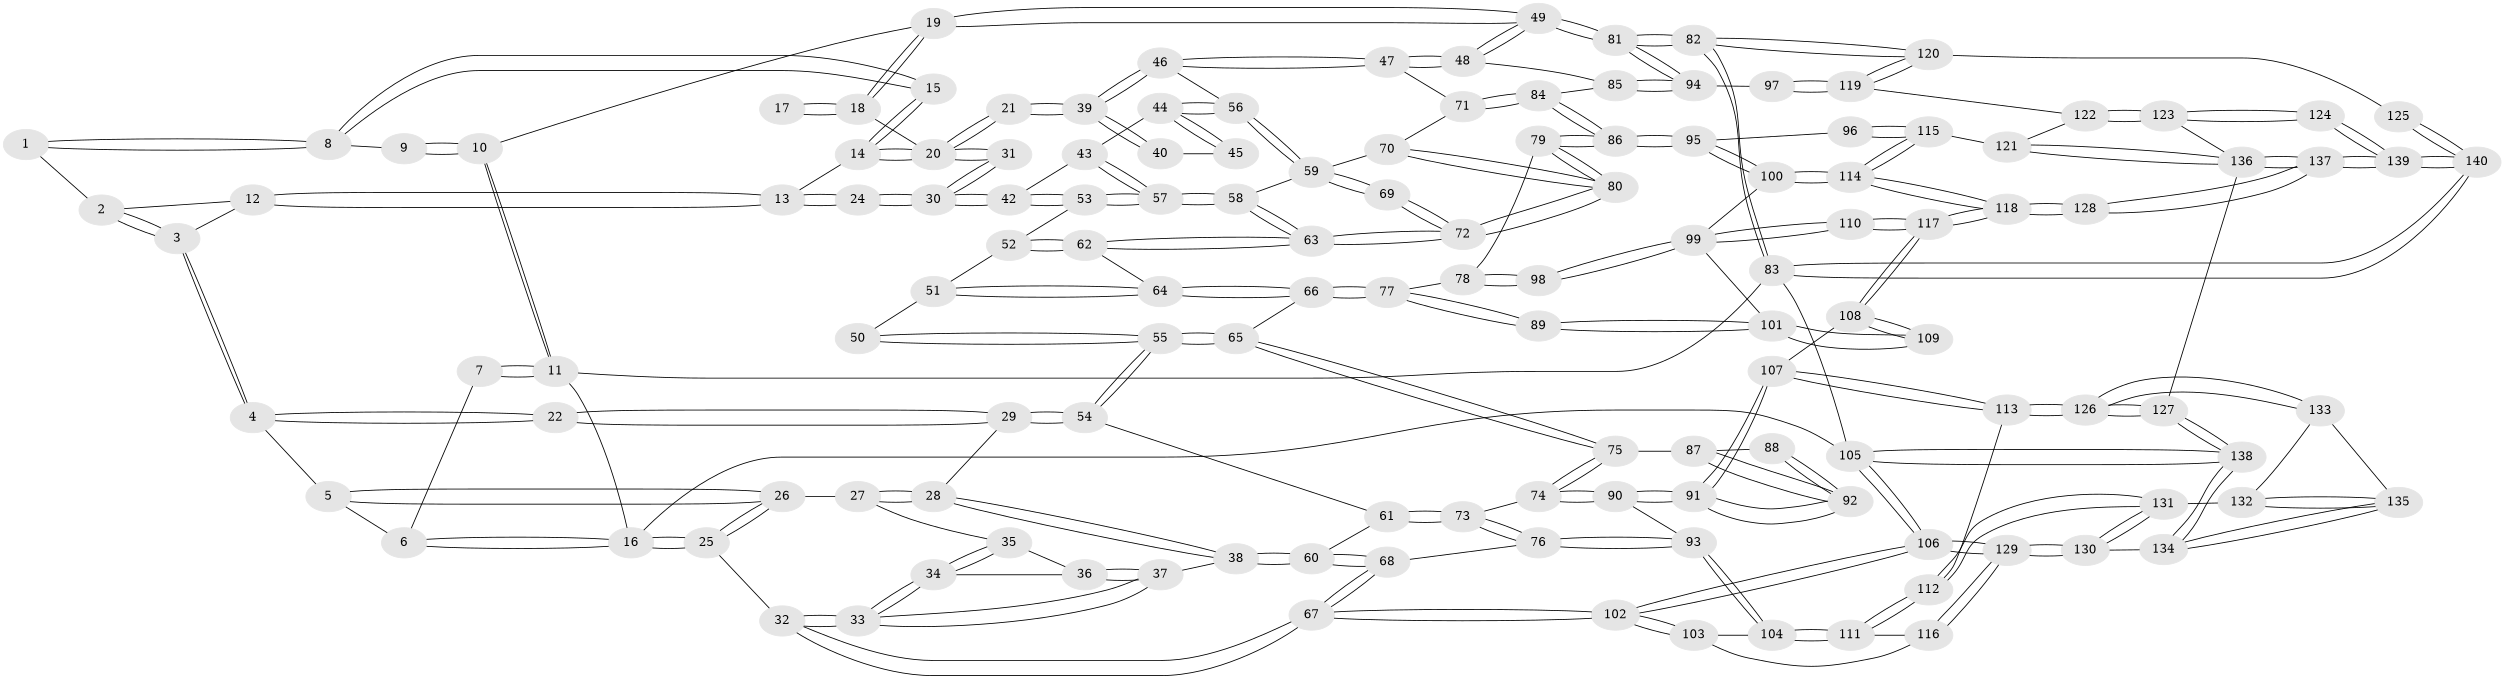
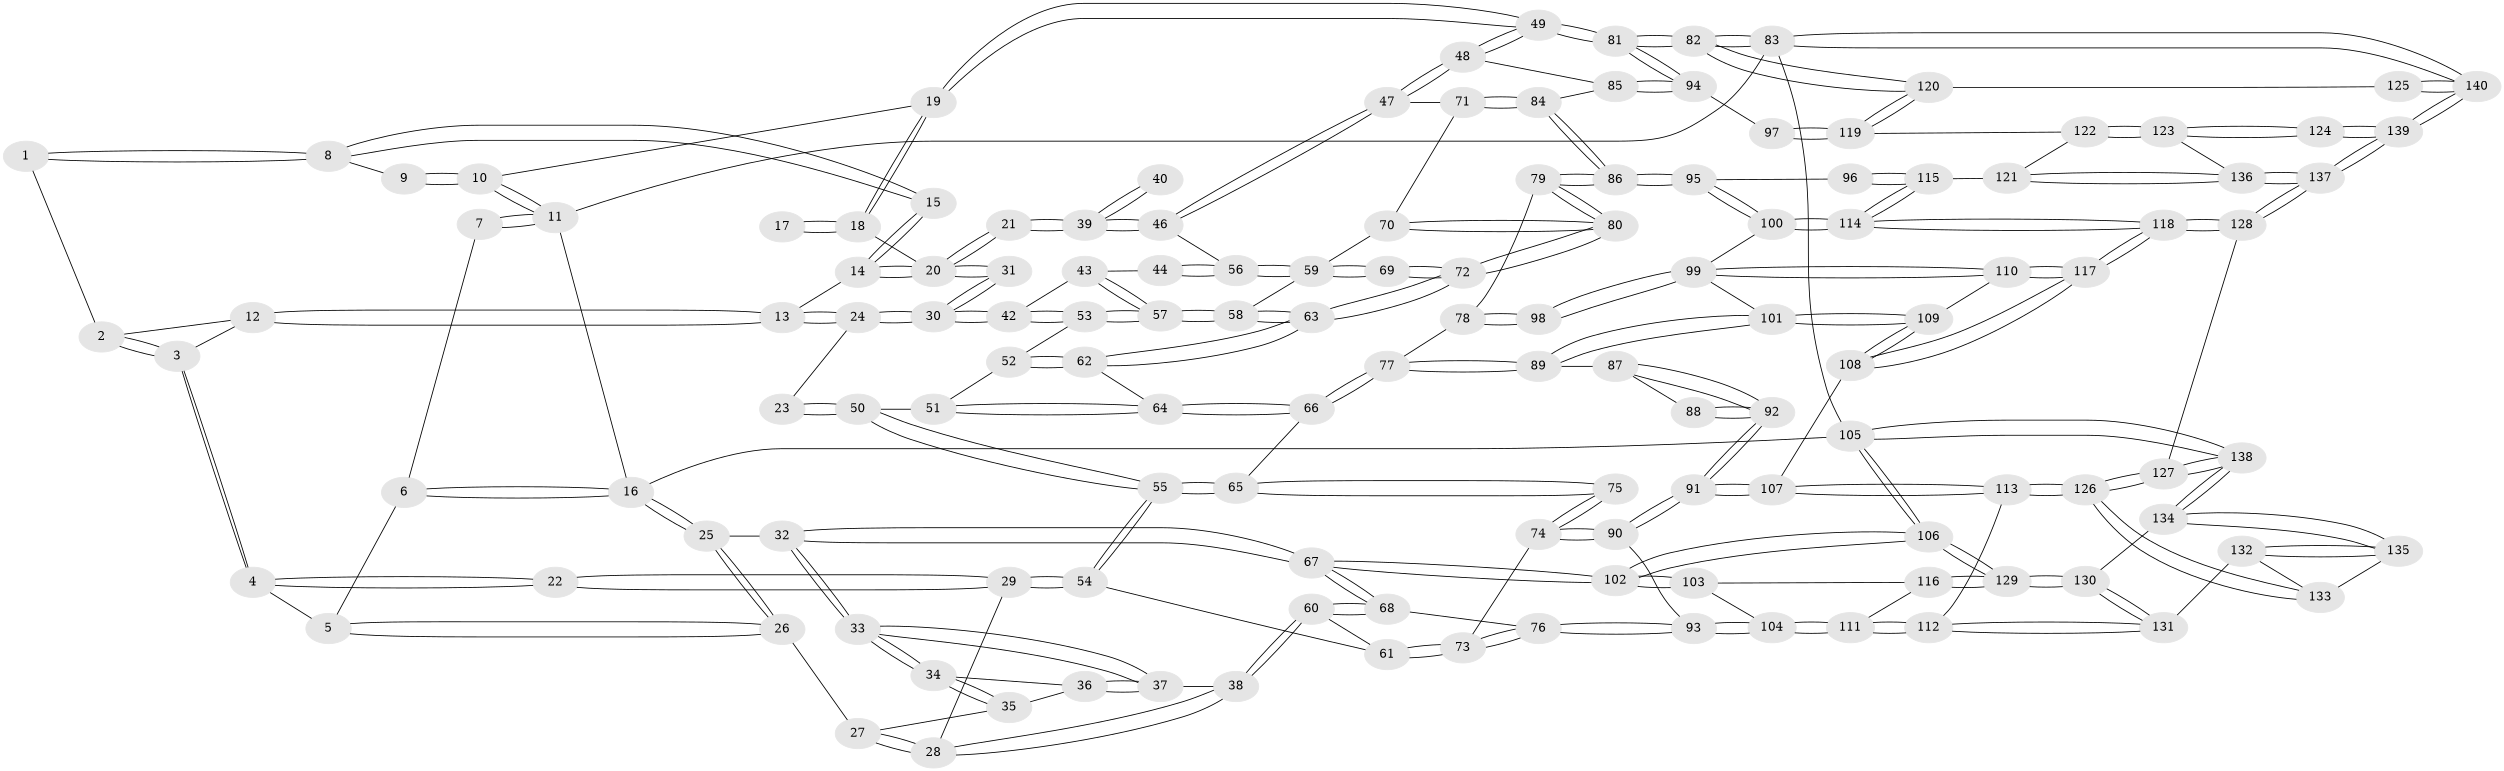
  graph {
    rankdir=LR
    node [color=gray90 style=filled]
    1
    2
    8
    3
    12
    9
    15
    4
    13
    5
    22
    6
    26
    29
    7
    16
    27
    11
    25
    105
    83
    10
    19
    17
    18
    49
    140
    14
    24
    20
    30
    21
    31
    32
    106
    138
    39
    81
    40
    46
+   23
    50
    54
    51
    55
    42
    33
    67
    28
    35
    38
    36
    60
    61
    43
    53
    34
    37
    68
    102
-   45
    56
    47
    44
    57
    58
    59
    48
    71
    85
    84
    94
    82
    52
    64
    65
    62
    66
    63
    73
    75
    69
    70
    72
    76
    74
    80
    77
    87
    78
    89
    103
    93
    86
    90
    91
    88
    92
    104
    79
    98
    101
    99
    95
    120
    97
    125
    96
    100
    109
    107
    108
    113
    111
    119
    115
    114
    121
    122
    110
    117
    118
    116
    129
    112
    130
    126
    131
    132
    127
    133
    128
    136
    137
    123
    124
    139
    135
    134
    1 -- 2
    1 -- 8
    1 -- 8
    2 -- 3
    2 -- 3
    2 -- 12
    8 -- 9
    8 -- 15
    8 -- 15
    3 -- 12
    3 -- 4
    3 -- 4
    12 -- 13
    12 -- 13
    9 -- 10
    9 -- 10
    4 -- 5
    4 -- 22
    4 -- 22
    13 -- 14
    13 -- 24
    13 -- 24
    5 -- 6
    5 -- 26
    5 -- 26
    22 -- 29
    22 -- 29
    6 -- 7
    6 -- 16
    6 -- 16
    26 -- 27
    29 -- 54
    29 -- 54
    7 -- 11
    7 -- 11
    16 -- 25
    16 -- 25
    16 -- 105
    27 -- 28
    27 -- 28
    27 -- 35
    11 -- 16
    11 -- 83
    25 -- 26
    25 -- 26
    25 -- 32
    105 -- 106
    105 -- 106
    105 -- 138
    105 -- 138
    83 -- 105
    83 -- 140
    83 -- 140
    10 -- 11
    10 -- 11
    10 -- 19
    19 -- 49
    19 -- 49
    17 -- 18
    17 -- 18
    18 -- 19
    18 -- 19
    18 -- 20
    49 -- 81
    49 -- 81
    14 -- 15
    14 -- 15
    14 -- 20
    14 -- 20
    24 -- 30
    24 -- 30
    20 -- 21
    20 -- 21
    20 -- 31
    20 -- 31
    30 -- 31
    30 -- 31
    30 -- 42
    30 -- 42
    21 -- 39
    21 -- 39
    32 -- 33
    32 -- 33
    32 -- 67
    32 -- 67
    106 -- 129
    106 -- 129
    39 -- 40
    39 -- 40
    39 -- 46
    39 -- 46
    81 -- 94
    81 -- 94
    81 -- 82
    81 -- 82
-   40 -- 45
    46 -- 56
    46 -- 47
    46 -- 47
+   23 -- 24
+   23 -- 50
+   23 -- 50
    50 -- 51
    50 -- 55
    50 -- 55
    54 -- 55
    54 -- 55
    54 -- 61
    51 -- 52
    51 -- 64
    51 -- 64
    55 -- 65
    55 -- 65
    42 -- 43
    42 -- 53
    42 -- 53
    33 -- 34
    33 -- 34
    33 -- 37
    33 -- 37
    67 -- 68
    67 -- 68
    67 -- 102
    67 -- 102
    28 -- 29
    28 -- 38
    28 -- 38
    35 -- 36
    38 -- 60
    38 -- 60
    36 -- 37
    36 -- 37
    60 -- 61
    60 -- 68
    60 -- 68
    61 -- 73
    61 -- 73
    43 -- 44
    43 -- 57
    43 -- 57
    53 -- 57
    53 -- 57
    34 -- 35
    34 -- 35
    34 -- 36
    37 -- 38
    68 -- 76
    102 -- 106
    102 -- 106
    102 -- 103
    102 -- 103
    56 -- 59
    56 -- 59
    47 -- 48
    47 -- 48
    47 -- 71
-   44 -- 45
-   44 -- 45
    44 -- 56
    44 -- 56
    57 -- 58
    57 -- 58
    58 -- 59
    58 -- 63
    58 -- 63
    59 -- 69
    59 -- 69
    59 -- 70
    48 -- 49
    48 -- 49
    48 -- 85
    71 -- 84
    71 -- 84
    85 -- 94
    85 -- 94
    84 -- 85
    84 -- 86
    84 -- 86
    94 -- 97
    82 -- 83
    82 -- 83
    82 -- 120
    82 -- 120
    52 -- 53
    52 -- 62
    52 -- 62
    64 -- 66
    64 -- 66
    65 -- 66
    65 -- 75
    65 -- 75
    62 -- 64
    62 -- 63
    62 -- 63
    66 -- 77
    66 -- 77
    63 -- 72
    63 -- 72
    73 -- 76
    73 -- 76
    73 -- 74
-   75 -- 87
+   89 -- 87
    69 -- 72
    69 -- 72
    70 -- 71
    70 -- 80
    70 -- 80
    72 -- 80
    72 -- 80
    76 -- 93
    76 -- 93
    74 -- 75
    74 -- 75
    74 -- 90
    74 -- 90
    77 -- 78
    77 -- 89
    77 -- 89
    87 -- 88
    87 -- 92
    87 -- 92
    78 -- 79
    78 -- 98
    78 -- 98
    89 -- 101
    89 -- 101
    103 -- 104
    103 -- 116
    93 -- 104
    93 -- 104
    86 -- 95
    86 -- 95
    90 -- 93
    90 -- 91
    90 -- 91
    91 -- 92
    91 -- 92
    91 -- 107
    91 -- 107
    88 -- 92
    88 -- 92
    104 -- 111
    104 -- 111
    79 -- 80
    79 -- 80
    79 -- 86
    79 -- 86
    98 -- 99
    98 -- 99
    101 -- 109
    101 -- 109
    99 -- 101
    99 -- 100
    99 -- 110
    99 -- 110
    95 -- 96
    95 -- 100
    95 -- 100
    120 -- 125
    97 -- 119
    97 -- 119
    125 -- 140
    125 -- 140
    96 -- 115
    96 -- 115
    100 -- 114
    100 -- 114
+   109 -- 110
    107 -- 108
    107 -- 113
    107 -- 113
    108 -- 109
    108 -- 109
    108 -- 117
    108 -- 117
    113 -- 126
    113 -- 126
    111 -- 116
    111 -- 112
    111 -- 112
    119 -- 120
    119 -- 120
    119 -- 122
    115 -- 121
    114 -- 115
    114 -- 115
    114 -- 118
    114 -- 118
    121 -- 122
    121 -- 136
    121 -- 136
    122 -- 123
    122 -- 123
    110 -- 117
    110 -- 117
    117 -- 118
    117 -- 118
    118 -- 128
    118 -- 128
    116 -- 129
    116 -- 129
    129 -- 130
    129 -- 130
    112 -- 113
    112 -- 131
    112 -- 131
    130 -- 131
    130 -- 131
    130 -- 134
    126 -- 127
    126 -- 127
    126 -- 133
    126 -- 133
    131 -- 132
    132 -- 133
    132 -- 135
    132 -- 135
    127 -- 138
    127 -- 138
-   127 -- 136
+   127 -- 128
    133 -- 135
    128 -- 137
    128 -- 137
    136 -- 137
    136 -- 137
    137 -- 139
    137 -- 139
    123 -- 136
    123 -- 124
    123 -- 124
    124 -- 139
    124 -- 139
    139 -- 140
    139 -- 140
    134 -- 138
    134 -- 138
    134 -- 135
    134 -- 135
  }
